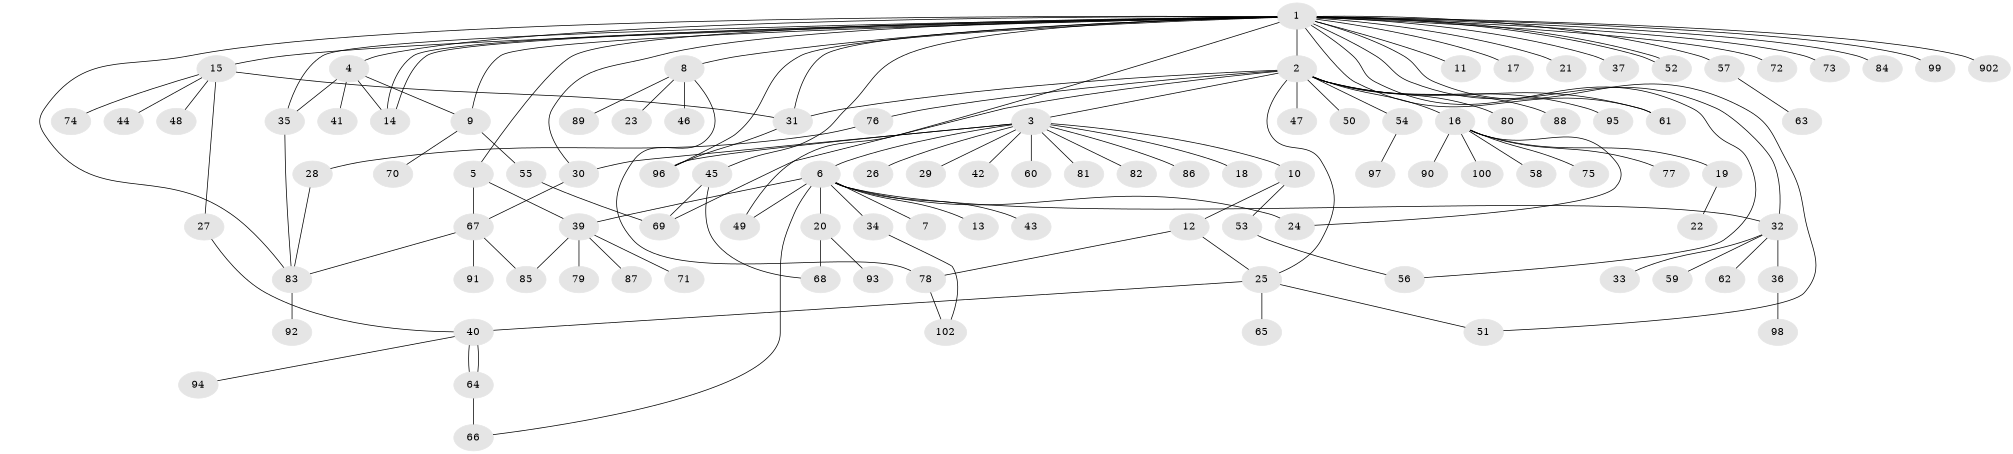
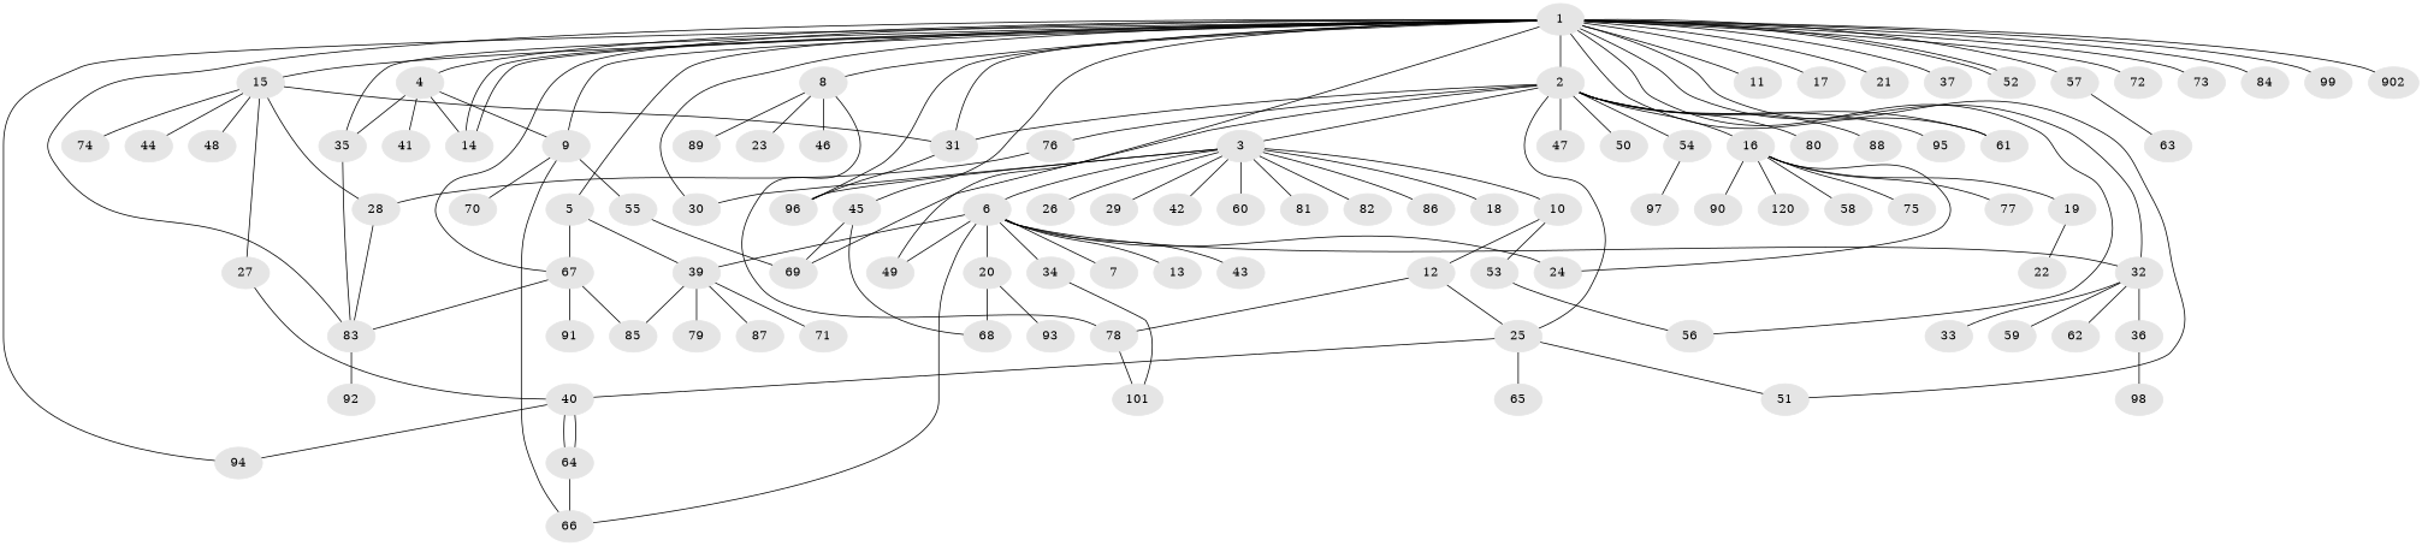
  graph {
    node [color=gray90 style=filled]
    1
    2
    4
    5
    8
    9
    11
    14
    15
    17
    21
    30
    31
    32
    35
    37
    45
    49
    51
    52
    56
    57
    61
    67
    72
    73
    83
    84
    94
    96
    99
    n32 [label=902]
    3
    16
    25
    47
    50
    54
    69
    76
    80
    88
    95
    41
    39
    23
    46
    78
    89
    66
    55
    70
    28
    27
    44
    48
    74
    33
    36
    59
    62
    68
    63
    85
    91
    92
    6
    10
    18
    26
    29
    42
    60
    81
    82
    86
    24
    19
    58
    75
    77
    90
-   100
+   100 [label=120]
    40
    65
    97
    7
    13
    20
    34
    43
    12
    53
    71
    79
    87
    93
-   101 [label=102]
+   101
    22
    64
    98
    1 -- 2
    1 -- 4
    1 -- 5
    1 -- 8
    1 -- 9
    1 -- 11
    1 -- 14
    1 -- 14
    1 -- 15
    1 -- 17
    1 -- 21
    1 -- 30
    1 -- 31
    1 -- 32
    1 -- 35
    1 -- 37
    1 -- 45
    1 -- 49
    1 -- 51
    1 -- 52
    1 -- 52
    1 -- 56
    1 -- 57
    1 -- 61
-   30 -- 67
+   1 -- 67
    1 -- 72
    1 -- 73
    1 -- 83
    1 -- 84
+   1 -- 94
    1 -- 96
    1 -- 99
    1 -- n32
    2 -- 31
    2 -- 61
    2 -- 3
    2 -- 16
    2 -- 25
    2 -- 47
    2 -- 50
    2 -- 54
    2 -- 69
    2 -- 76
    2 -- 80
    2 -- 88
    2 -- 95
    4 -- 9
    4 -- 14
    4 -- 35
    4 -- 41
    5 -- 67
    5 -- 39
    8 -- 23
    8 -- 46
    8 -- 78
    8 -- 89
+   9 -- 66
    9 -- 55
    9 -- 70
    15 -- 31
+   15 -- 28
    15 -- 27
    15 -- 44
    15 -- 48
    15 -- 74
    31 -- 96
    32 -- 33
    32 -- 36
    32 -- 59
    32 -- 62
    35 -- 83
    45 -- 69
    45 -- 68
    57 -- 63
    67 -- 83
    67 -- 85
    67 -- 91
    83 -- 92
    3 -- 30
    3 -- 96
    3 -- 6
    3 -- 10
    3 -- 18
    3 -- 26
    3 -- 29
    3 -- 42
    3 -- 60
    3 -- 81
    3 -- 82
    3 -- 86
    16 -- 24
    16 -- 19
    16 -- 58
    16 -- 75
    16 -- 77
    16 -- 90
    16 -- 100
    25 -- 51
    25 -- 40
    25 -- 65
    54 -- 97
    76 -- 28
    39 -- 85
    39 -- 71
    39 -- 79
    39 -- 87
    78 -- 101
    55 -- 69
    28 -- 83
    27 -- 40
    36 -- 98
    6 -- 32
    6 -- 49
    6 -- 39
    6 -- 66
    6 -- 24
    6 -- 7
    6 -- 13
    6 -- 20
    6 -- 34
    6 -- 43
    10 -- 12
    10 -- 53
    19 -- 22
    40 -- 94
    40 -- 64
    40 -- 64
    20 -- 68
    20 -- 93
    34 -- 101
    12 -- 25
    12 -- 78
    53 -- 56
    64 -- 66
  }
